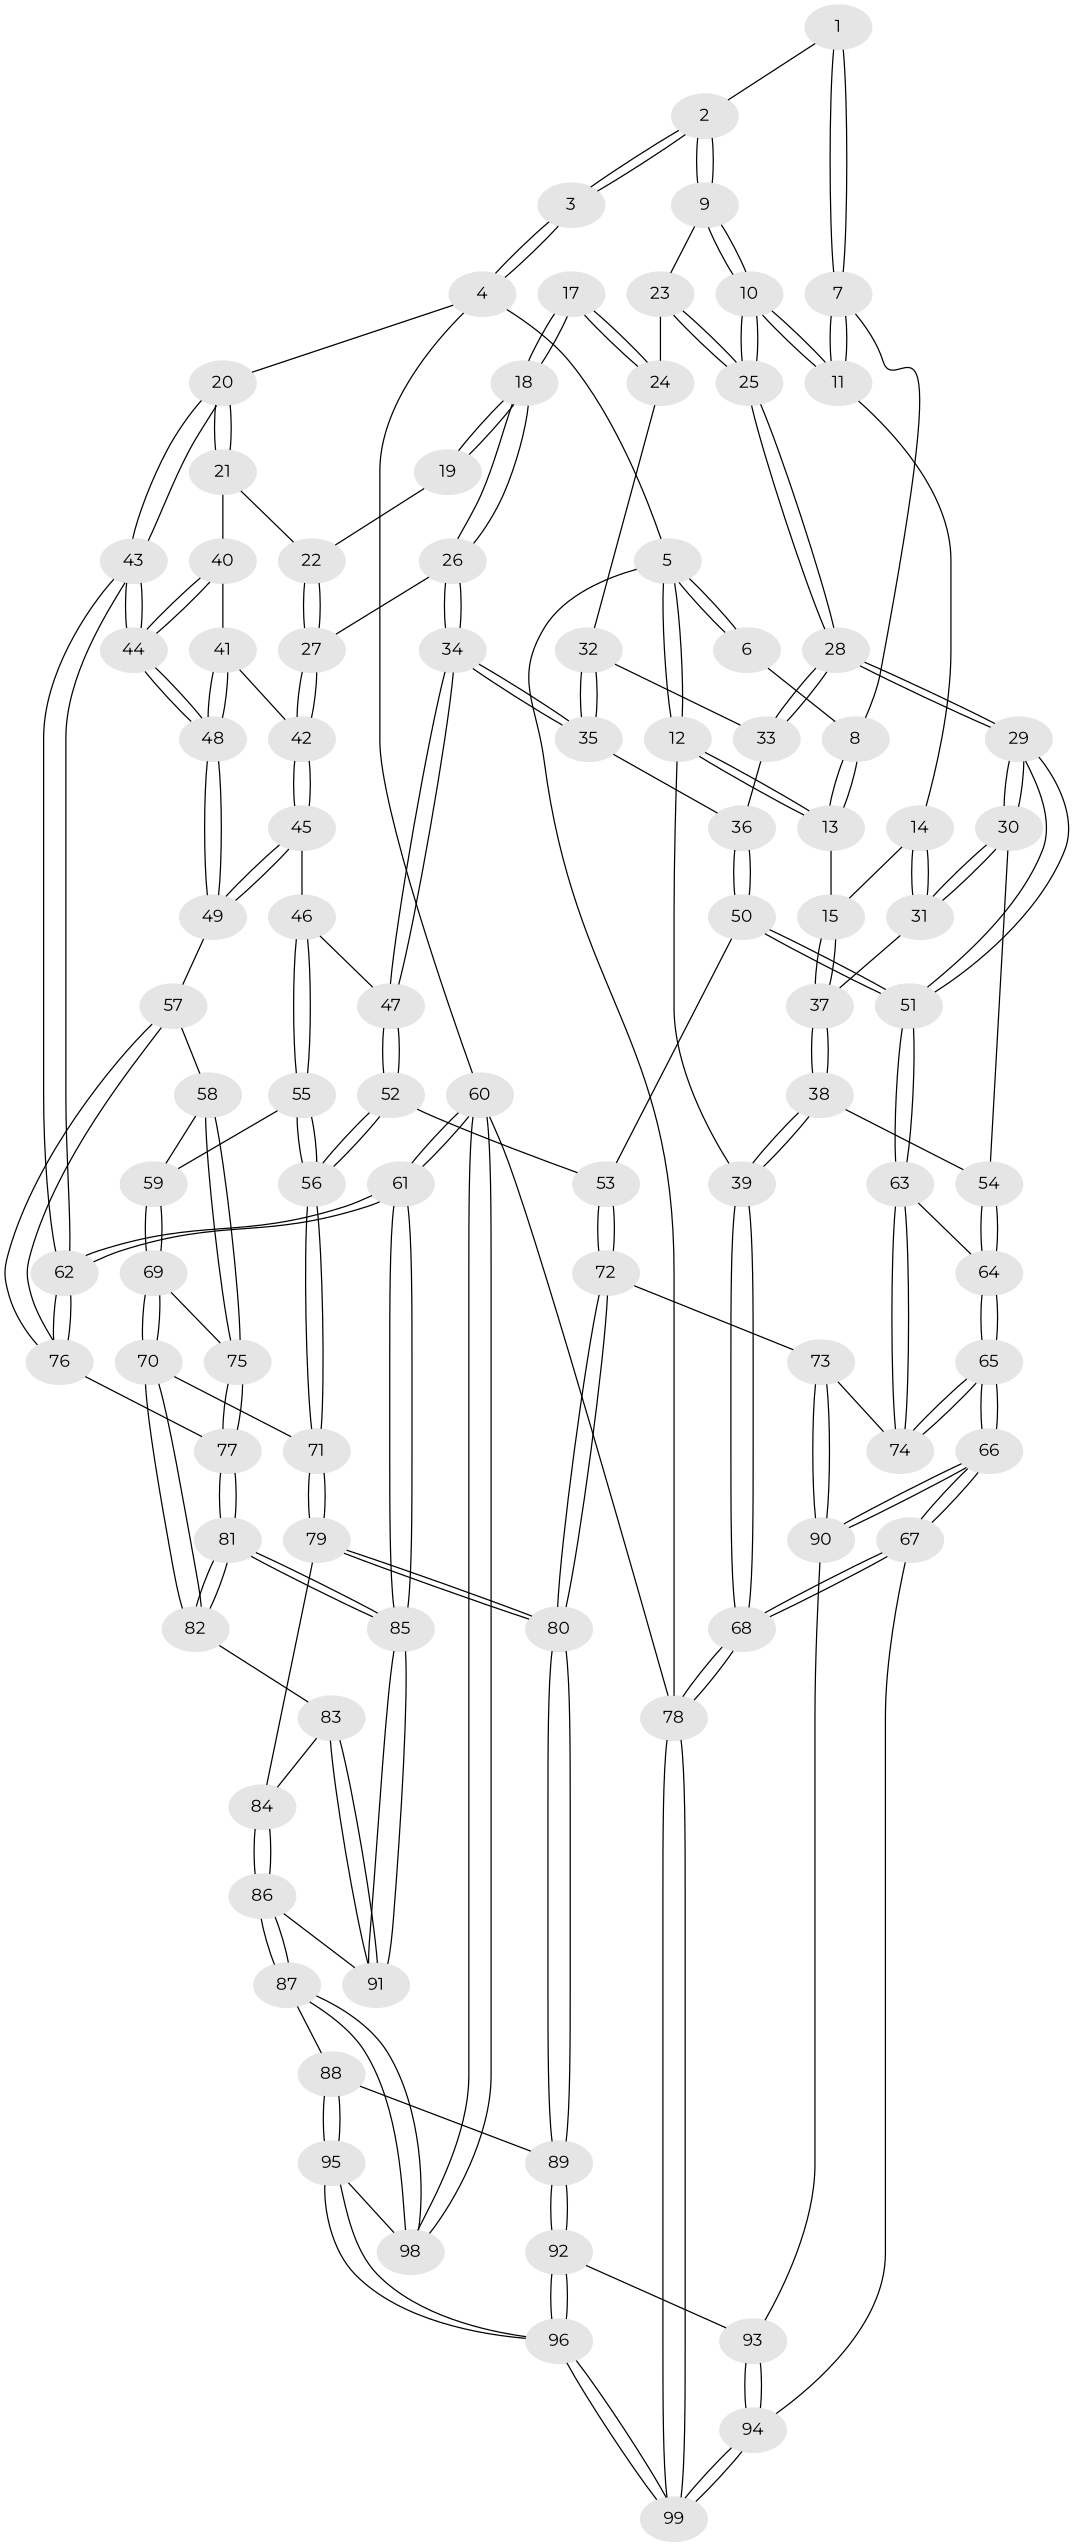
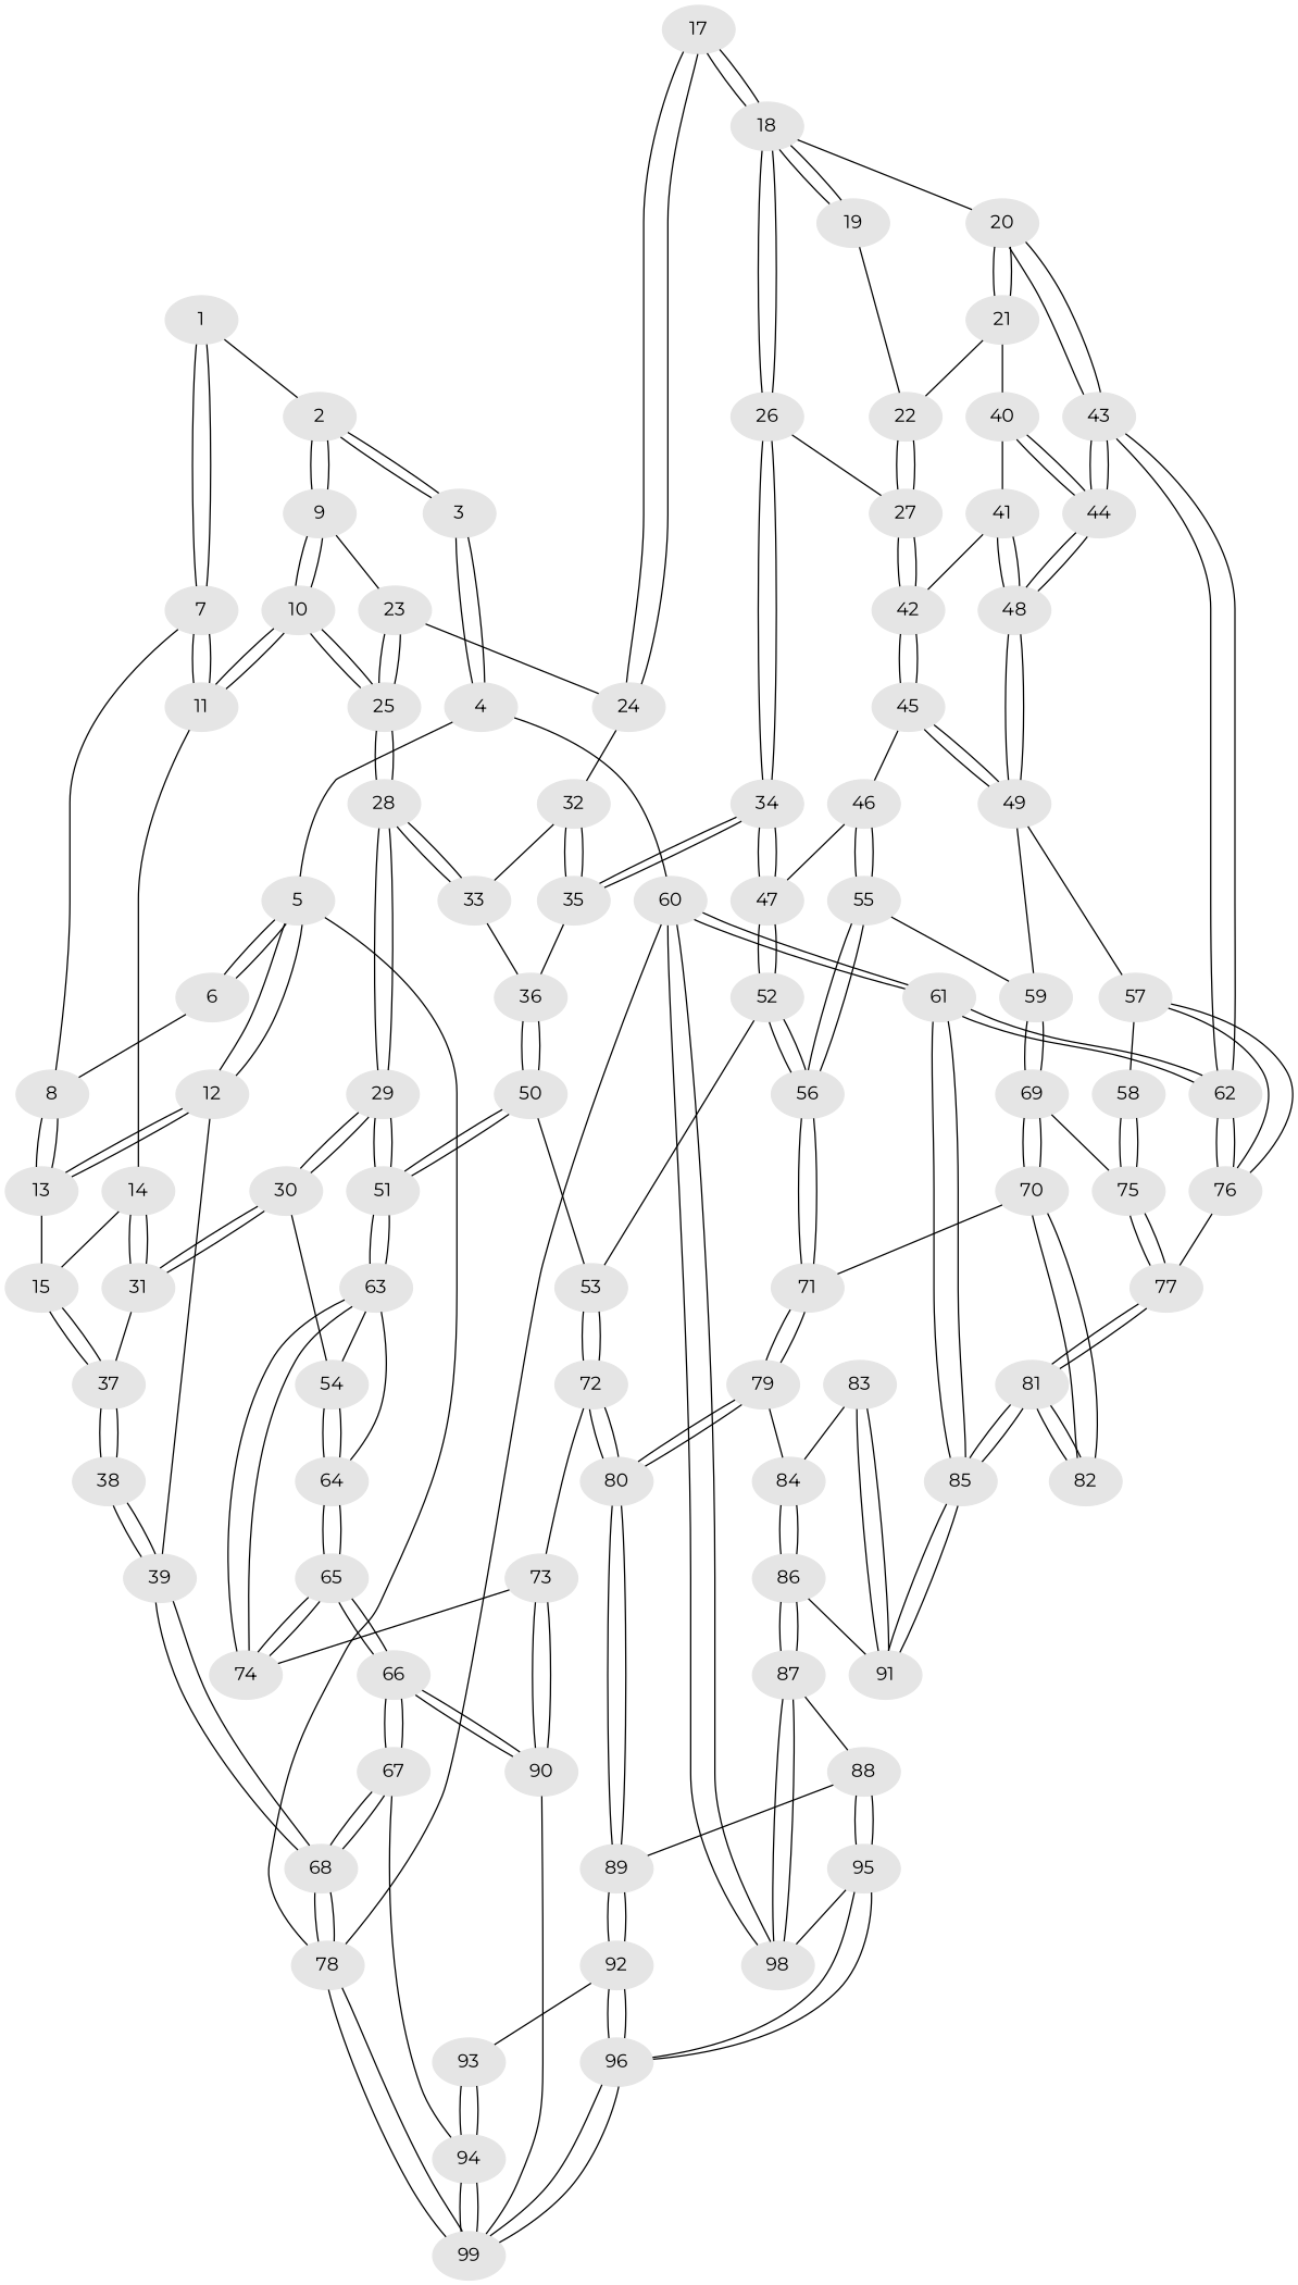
  graph {
    fontname=Montserrat
    node [color=gray90 fontname=Montserrat style=filled]
    edge [fontname=Montserrat]
    1
    2
    7
    3
    9
    8
    11
    4
    10
    23
    5
    20
    60
    6
    12
    78
    21
    43
    61
    98
    13
    39
    n23 [label=99]
    14
    15
    25
    24
    28
    31
    68
    37
    38
    17
    18
    19
    26
    32
    22
    27
    34
    40
    44
    62
    41
    42
    33
    35
    29
    47
    45
    30
    51
    36
    54
    63
    64
    50
    52
    53
    48
    49
    46
    76
    55
    57
    56
    59
    58
    72
    74
    71
    73
    80
    65
    69
    79
    75
    77
    70
    85
    91
    66
    67
    90
    94
    93
    82
    83
    84
    89
    81
    86
    92
    87
    88
    95
    96
    1 -- 2
    1 -- 7
    1 -- 7
    2 -- 3
    2 -- 3
    2 -- 9
    2 -- 9
    7 -- 8
    7 -- 11
    7 -- 11
    3 -- 4
    3 -- 4
    9 -- 10
    9 -- 10
    9 -- 23
    8 -- 13
    8 -- 13
    11 -- 14
    4 -- 5
-   4 -- 20
+   18 -- 20
    4 -- 60
    10 -- 11
    10 -- 11
    10 -- 25
    10 -- 25
    23 -- 25
    23 -- 25
    23 -- 24
    5 -- 6
    5 -- 6
    5 -- 12
    5 -- 12
    5 -- 78
    20 -- 21
    20 -- 21
    20 -- 43
    20 -- 43
    60 -- 78
    60 -- 61
    60 -- 61
    60 -- 98
    60 -- 98
    6 -- 8
    12 -- 13
    12 -- 13
    12 -- 39
    78 -- n23
    78 -- n23
    21 -- 22
    21 -- 40
    43 -- 44
    43 -- 44
    43 -- 62
    43 -- 62
    61 -- 62
    61 -- 62
    61 -- 85
    61 -- 85
    13 -- 15
    39 -- 68
    39 -- 68
    14 -- 15
    14 -- 31
    14 -- 31
    15 -- 37
    15 -- 37
    25 -- 28
    25 -- 28
    24 -- 32
    28 -- 33
    28 -- 33
    28 -- 29
    28 -- 29
    31 -- 37
    68 -- 78
    68 -- 78
    37 -- 38
    37 -- 38
    38 -- 39
    38 -- 39
-   38 -- 54
+   63 -- 54
    17 -- 24
    17 -- 24
    17 -- 18
    17 -- 18
    18 -- 19
    18 -- 19
    18 -- 26
    18 -- 26
    19 -- 22
    26 -- 27
    26 -- 34
    26 -- 34
    32 -- 33
    32 -- 35
    32 -- 35
    22 -- 27
    22 -- 27
    27 -- 42
    27 -- 42
    34 -- 35
    34 -- 35
    34 -- 47
    34 -- 47
    40 -- 44
    40 -- 44
    40 -- 41
    44 -- 48
    44 -- 48
    62 -- 76
    62 -- 76
    41 -- 42
    41 -- 48
    41 -- 48
    42 -- 45
    42 -- 45
    33 -- 36
    35 -- 36
    29 -- 30
    29 -- 30
    29 -- 51
    29 -- 51
    47 -- 52
    47 -- 52
    45 -- 49
    45 -- 49
    45 -- 46
    30 -- 31
    30 -- 31
    30 -- 54
    51 -- 63
    51 -- 63
    36 -- 50
    36 -- 50
    54 -- 64
    54 -- 64
    63 -- 64
    63 -- 74
    63 -- 74
    64 -- 65
    64 -- 65
    50 -- 51
    50 -- 51
    50 -- 53
    52 -- 53
    52 -- 56
    52 -- 56
    53 -- 72
    53 -- 72
    48 -- 49
    48 -- 49
    49 -- 57
    46 -- 47
    46 -- 55
    46 -- 55
    76 -- 77
    55 -- 56
    55 -- 56
    55 -- 59
    57 -- 76
    57 -- 76
    57 -- 58
    56 -- 71
    56 -- 71
    59 -- 69
    59 -- 69
-   58 -- 59
+   49 -- 59
    58 -- 75
    58 -- 75
    72 -- 73
    72 -- 80
    72 -- 80
    71 -- 79
    71 -- 79
    73 -- 74
    73 -- 90
    73 -- 90
    80 -- 89
    80 -- 89
    65 -- 74
    65 -- 74
    65 -- 66
    65 -- 66
    69 -- 75
    69 -- 70
    69 -- 70
    79 -- 80
    79 -- 80
    79 -- 84
    75 -- 77
    75 -- 77
    77 -- 81
    77 -- 81
    70 -- 71
    70 -- 82
    70 -- 82
    85 -- 91
    85 -- 91
    66 -- 67
    66 -- 67
    66 -- 90
    66 -- 90
    67 -- 68
    67 -- 68
    67 -- 94
-   90 -- 93
+   90 -- n23
    94 -- n23
    94 -- n23
    93 -- 94
    93 -- 94
-   82 -- 83
    83 -- 91
    83 -- 91
    83 -- 84
    84 -- 86
    84 -- 86
    89 -- 92
    89 -- 92
    81 -- 85
    81 -- 85
    81 -- 82
    81 -- 82
    86 -- 91
    86 -- 87
    86 -- 87
    92 -- 93
    92 -- 96
    92 -- 96
    87 -- 98
    87 -- 98
    87 -- 88
    88 -- 89
    88 -- 95
    88 -- 95
    95 -- 98
    95 -- 96
    95 -- 96
    96 -- n23
    96 -- n23
  }
